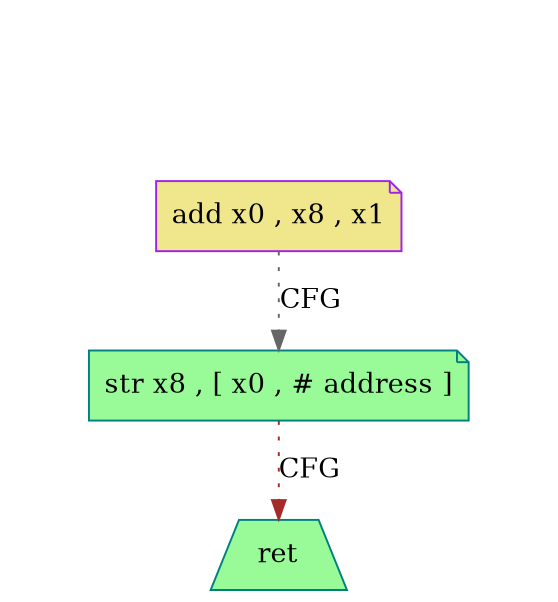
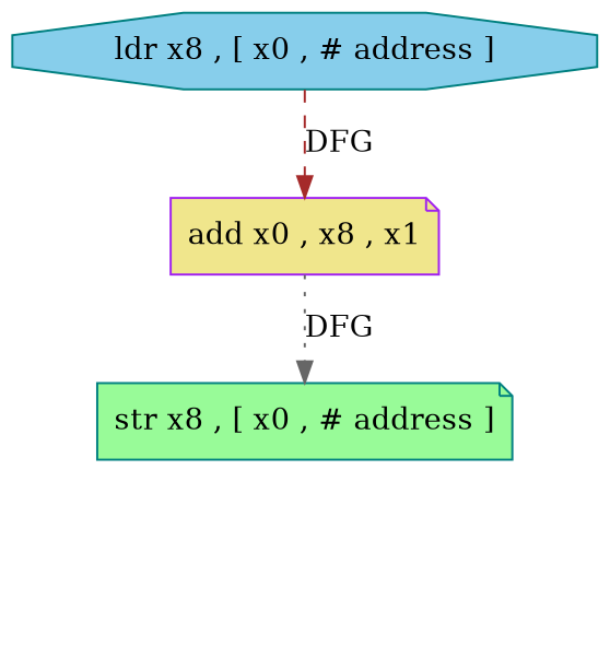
  digraph {
    node [color=teal fillcolor=palegreen shape=note style=filled]
    edge [color=brown style=dotted]
+   n1 [fillcolor=skyblue label="ldr x8 , [ x0 , # address ]" shape=octagon]
    n2 [color=purple fillcolor=khaki label="add x0 , x8 , x1"]
    n3 [label="str x8 , [ x0 , # address ]"]
-   n4 [label=ret shape=trapezium]
-   n2 -> n3 [color=gray40 label=CFG]
-   n3 -> n4 [label=CFG]
+   n1 -> n2 [label=DFG style=dashed]
+   n2 -> n3 [color=gray40 label=DFG]
  }
